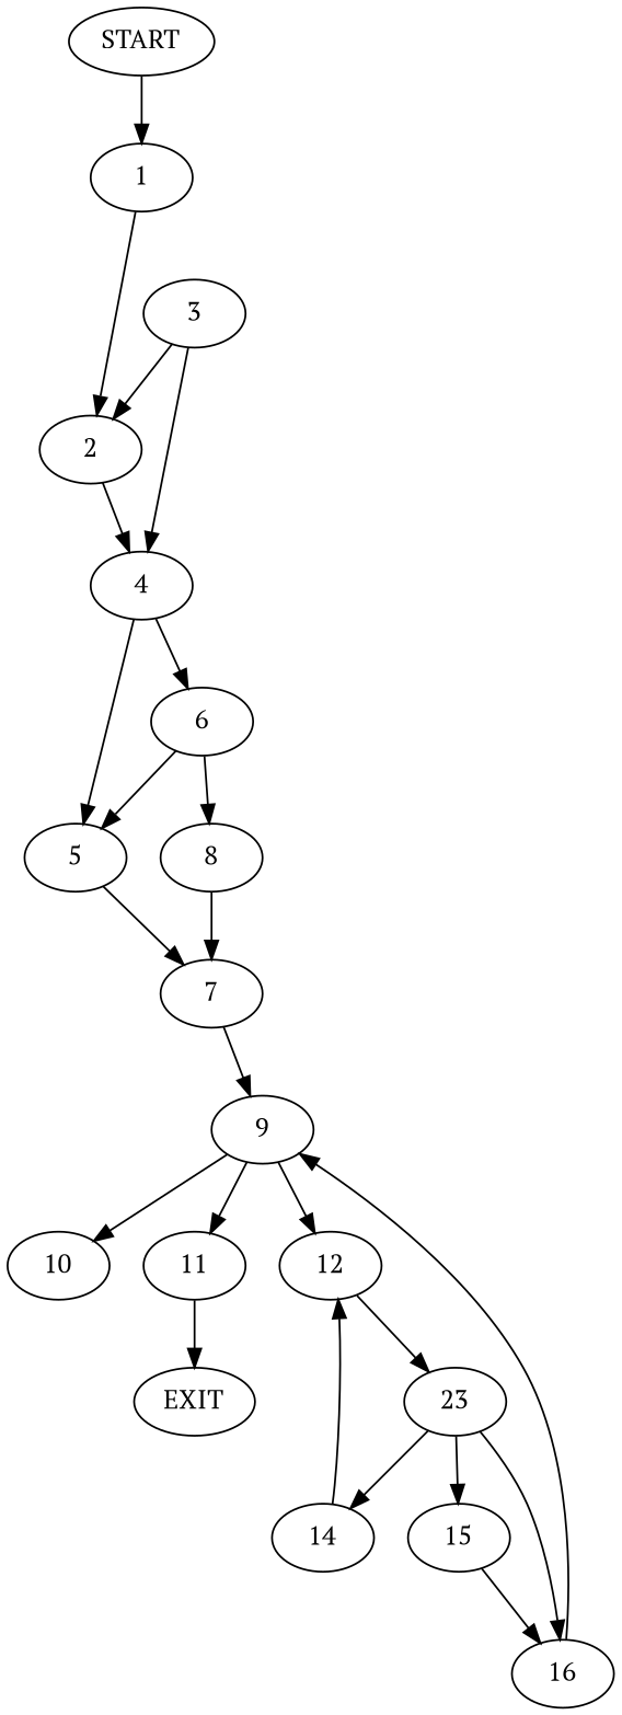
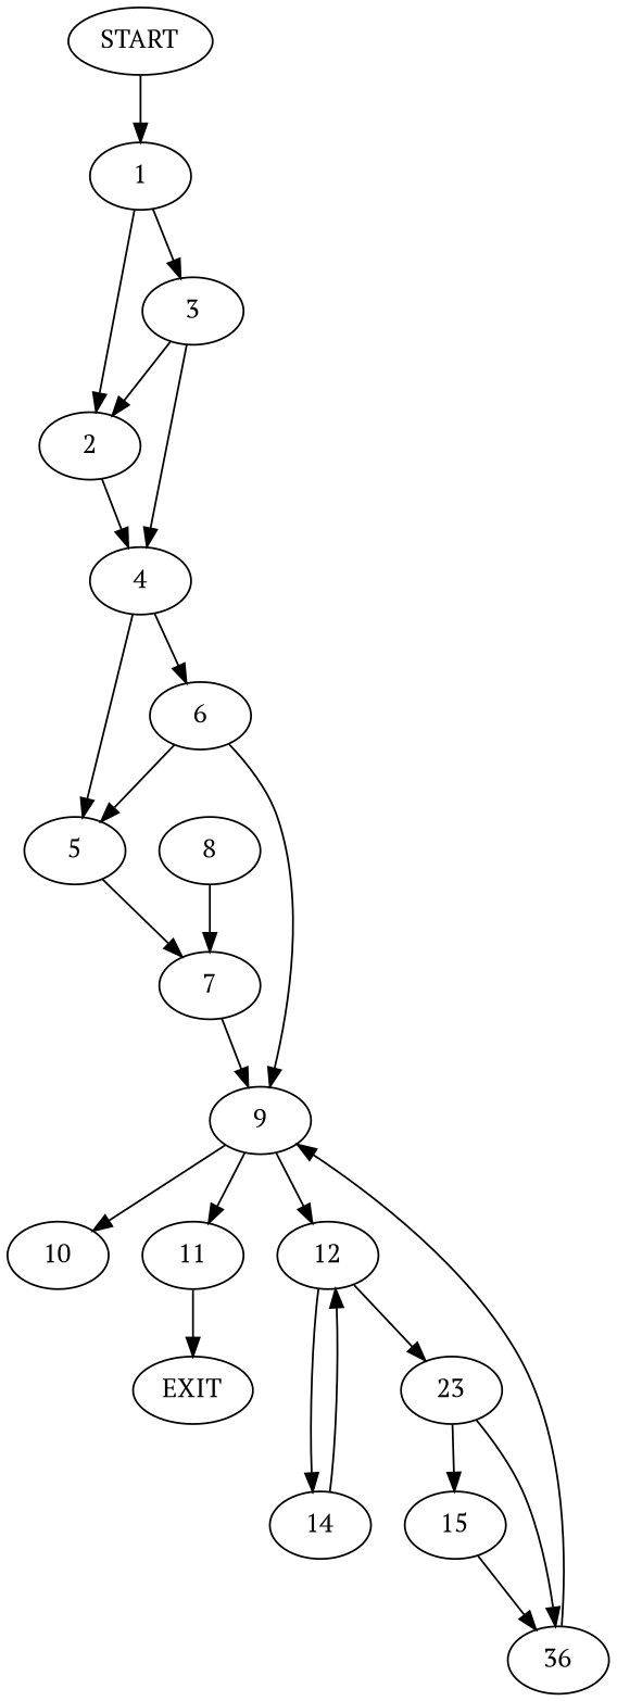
  digraph {
    fontname="PT Serif"
    node [fontname="PT Serif"]
    edge [fontname="PT Serif"]
    n1 [label=START]
    1
    2
    3
    n5 [label=EXIT]
    4
    5
    6
    7
    8
    9
    10
    11
    12
    n15 [label=23]
    14
    15
-   16
+   16 [label=36]
    n1 -> 1
    1 -> 2
+   1 -> 3
    2 -> 4
    3 -> 2
    3 -> 4
    4 -> 5
    4 -> 6
    5 -> 7
    6 -> 5
-   6 -> 8
+   6 -> 9
    7 -> 9
    8 -> 7
    9 -> 10
    9 -> 11
    9 -> 12
    11 -> n5
    12 -> n15
-   n15 -> 14
+   12 -> 14
    n15 -> 15
    n15 -> 16
    14 -> 12
    15 -> 16
    16 -> 9
  }
